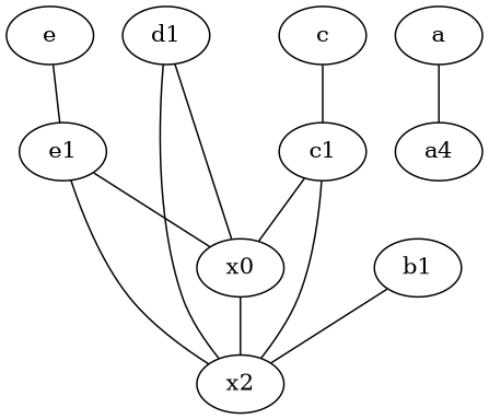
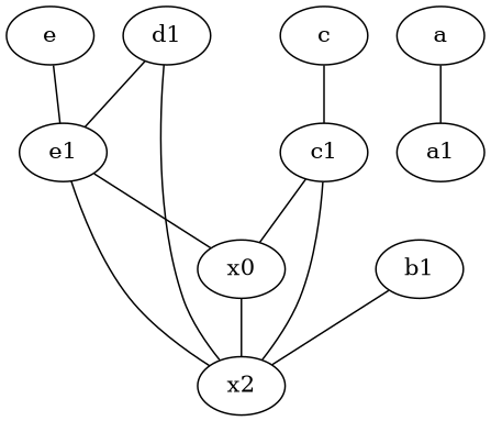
  graph {
    node [labelfontsize=50]
    d1
    e1
    x2
    x0
    c
    c1
    a
-   a1 [label=a4]
+   a1
    e
    b1
-   d1 -- x0
+   d1 -- e1
    d1 -- x2
    e1 -- x2
    e1 -- x0
    x0 -- x2
    c -- c1
    c1 -- x2
    c1 -- x0
    a -- a1
    e -- e1
    b1 -- x2
  }
